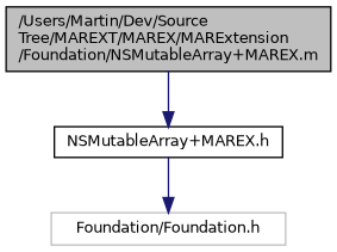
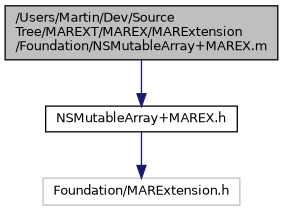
  digraph {
    node [color=black fillcolor=white fontname=Helvetica fontsize=10 shape=record style=filled]
    edge [color=midnightblue fontname=Helvetica fontsize=10 labelfontname=Helvetica labelfontsize=10 style=solid]
    n1 [fillcolor=grey75 fontcolor=black height=0.2 label="/Users/Martin/Dev/Source\lTree/MAREXT/MAREX/MARExtension\l/Foundation/NSMutableArray+MAREX.m" width=0.4]
    n2 [height=0.2 label="NSMutableArray+MAREX.h" width=0.4]
-   n3 [color=grey75 height=0.2 label="Foundation/Foundation.h" width=0.4]
+   n3 [color=grey75 height=0.2 label="Foundation/MARExtension.h" width=0.4]
    n1 -> n2
    n2 -> n3
  }
